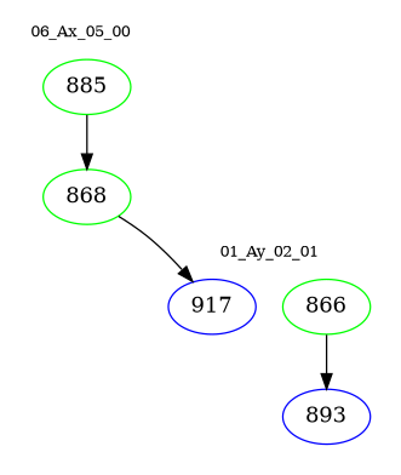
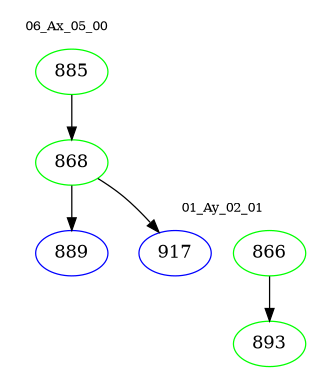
  digraph {
    node [color=green]
    edge [color=black]
    n1 [label=885]
    n2 [label=868]
+   n3 [color=blue label=889]
    n4 [label=866]
-   n5 [color=blue label=893]
+   n5 [label=893]
    n6 [color=blue label=917]
    subgraph cluster_1 {
      color=white
      fontsize=10
      label="06_Ax_05_00"
      n1
      n2
+     n3
    }
    subgraph cluster_2 {
      color=white
      fontsize=10
      label="01_Ay_02_01"
      n4
      n5
      n6
    }
    n1 -> n2
+   n2 -> n3
    n2 -> n6
    n4 -> n5
  }
